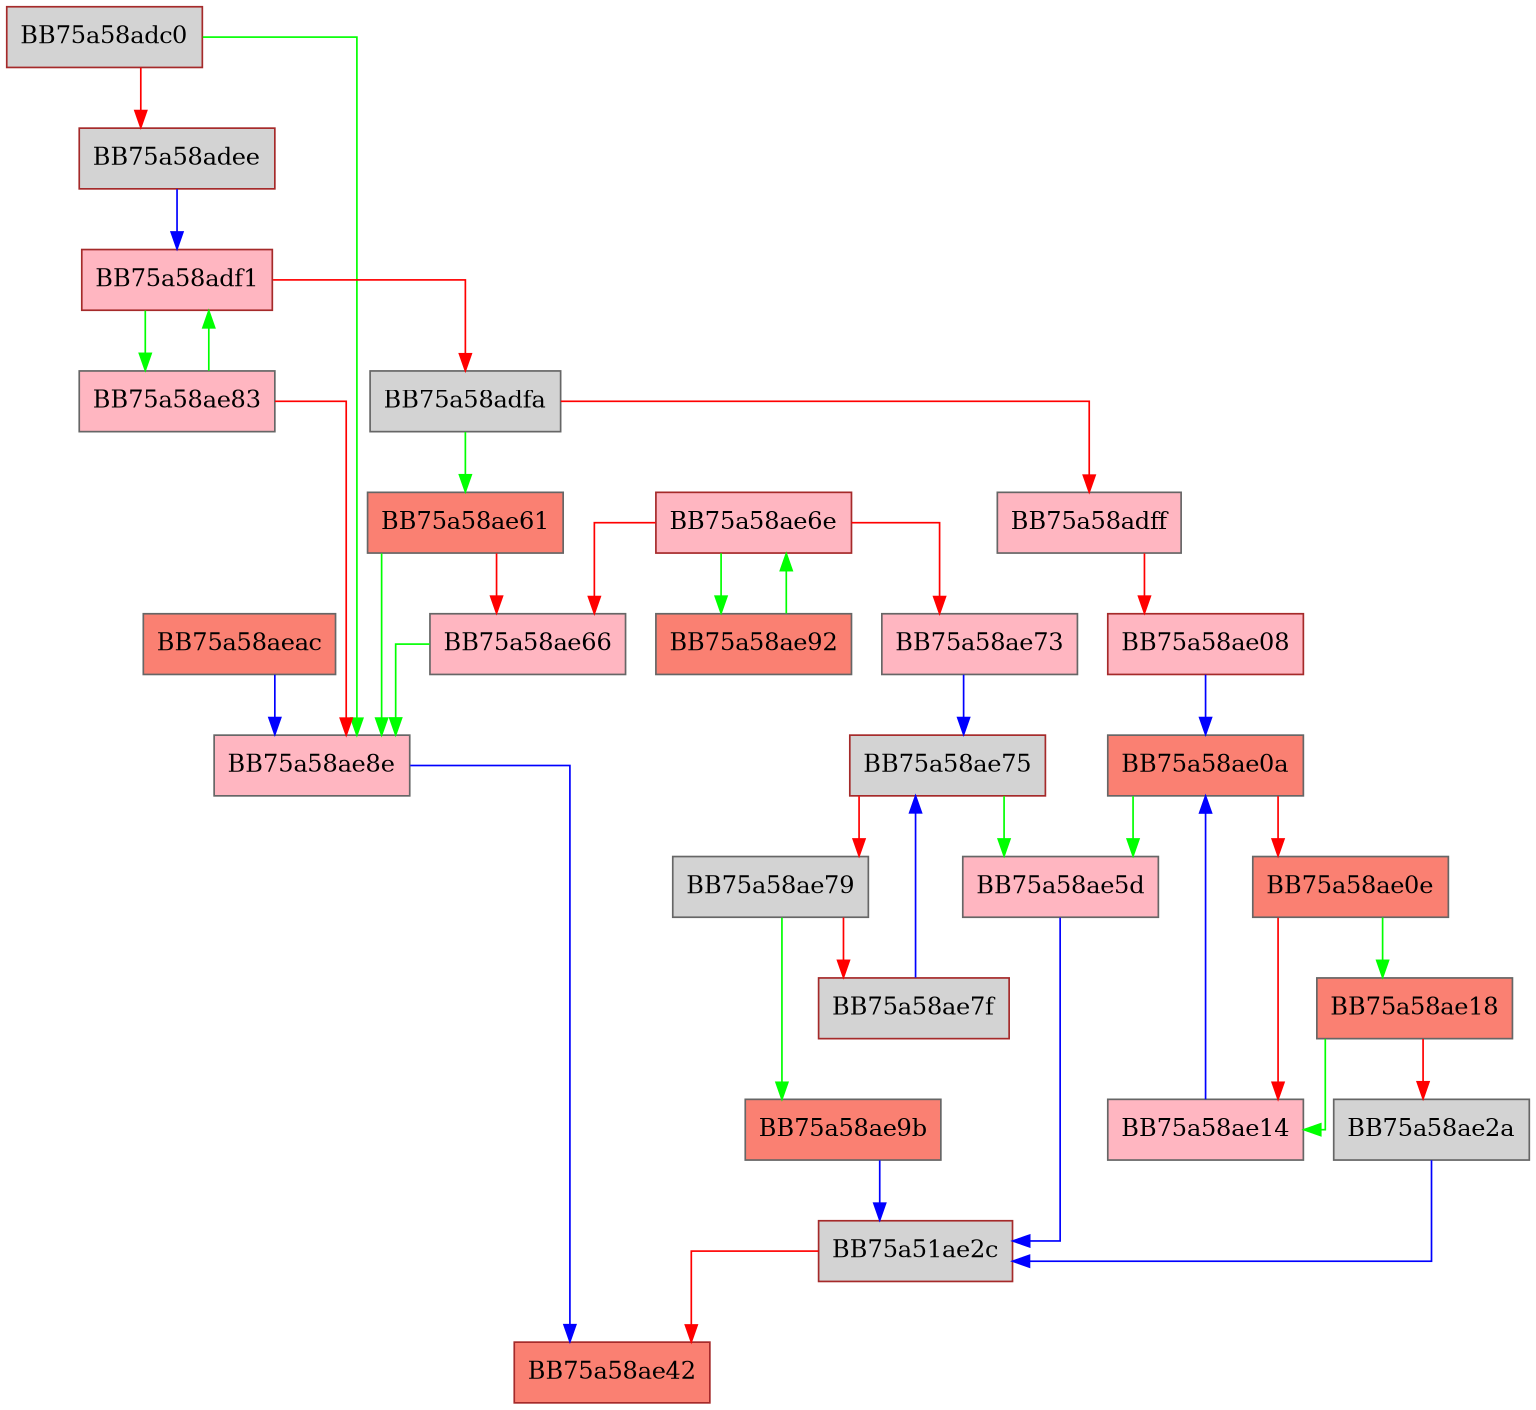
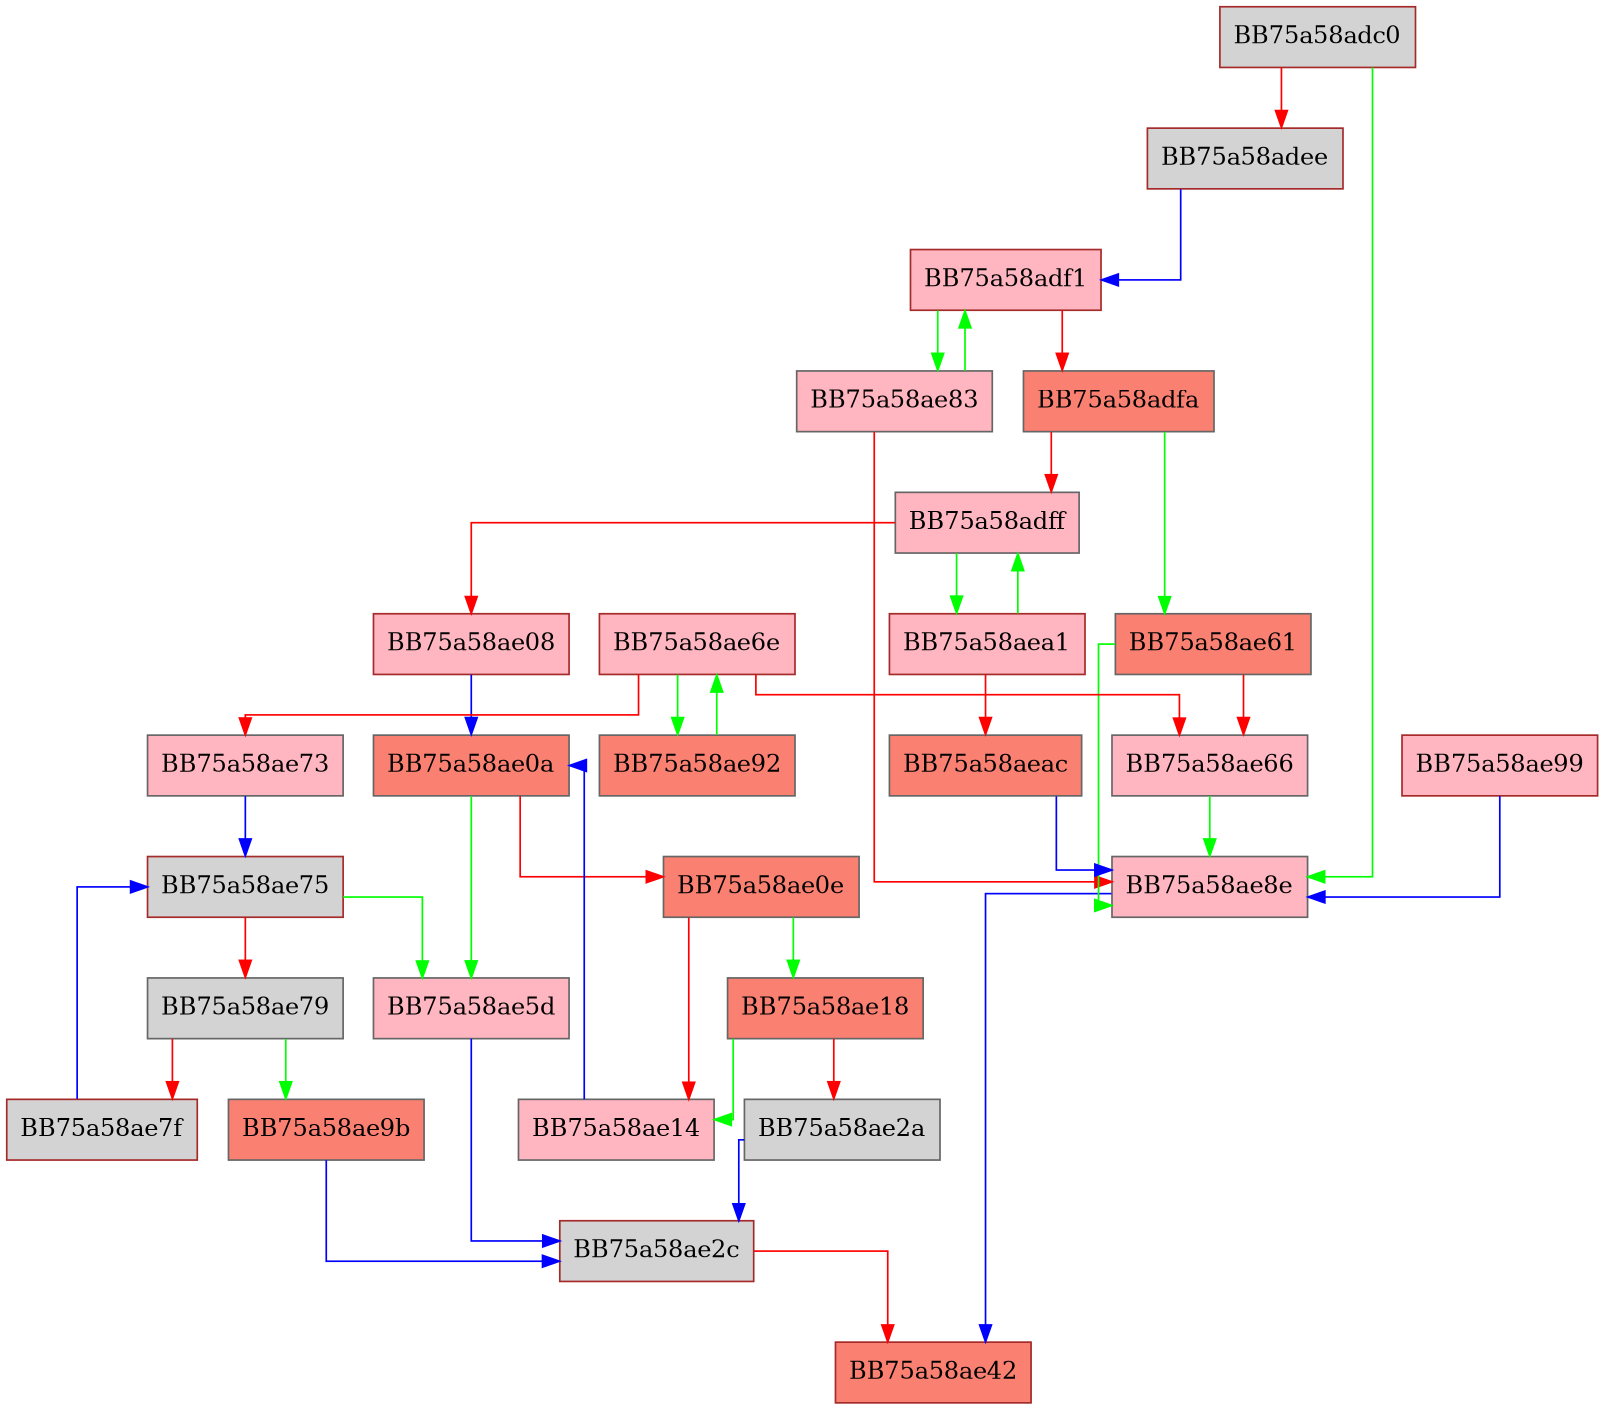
  digraph {
    splines=ortho
    node [color=gray40 fillcolor=lightpink shape=box style=filled]
    edge [color=green]
    BB75a58adc0 [color=brown fillcolor=lightgrey]
    BB75a58ae8e
    BB75a58adee [color=brown fillcolor=lightgrey]
    BB75a58ae42 [color=brown fillcolor=salmon]
    BB75a58adf1 [color=brown]
    BB75a58ae83
-   BB75a58adfa [fillcolor=lightgrey]
+   BB75a58adfa [fillcolor=salmon]
    BB75a58ae61 [fillcolor=salmon]
    BB75a58adff
    BB75a58ae66
+   BB75a58aea1 [color=brown]
    BB75a58ae08 [color=brown]
    BB75a58aeac [fillcolor=salmon]
    BB75a58ae0a [fillcolor=salmon]
    BB75a58ae5d
    BB75a58ae0e [fillcolor=salmon]
-   BB75a58ae2c [color=brown fillcolor=lightgrey label=BB75a51ae2c]
+   BB75a58ae2c [color=brown fillcolor=lightgrey]
    BB75a58ae18 [fillcolor=salmon]
    BB75a58ae14
    BB75a58ae2a [fillcolor=lightgrey]
    BB75a58ae6e [color=brown]
    BB75a58ae92 [fillcolor=salmon]
    BB75a58ae73
    BB75a58ae75 [color=brown fillcolor=lightgrey]
+   BB75a58ae99 [color=brown]
    BB75a58ae79 [fillcolor=lightgrey]
    BB75a58ae9b [fillcolor=salmon]
    BB75a58ae7f [color=brown fillcolor=lightgrey]
    BB75a58adc0 -> BB75a58ae8e
    BB75a58adc0 -> BB75a58adee [color=red]
    BB75a58ae8e -> BB75a58ae42 [color=blue]
    BB75a58adee -> BB75a58adf1 [color=blue]
    BB75a58adf1 -> BB75a58ae83
    BB75a58adf1 -> BB75a58adfa [color=red]
    BB75a58ae83 -> BB75a58ae8e [color=red]
    BB75a58ae83 -> BB75a58adf1
    BB75a58adfa -> BB75a58ae61
    BB75a58adfa -> BB75a58adff [color=red]
    BB75a58ae61 -> BB75a58ae8e
    BB75a58ae61 -> BB75a58ae66 [color=red]
+   BB75a58adff -> BB75a58aea1
    BB75a58adff -> BB75a58ae08 [color=red]
    BB75a58ae66 -> BB75a58ae8e
+   BB75a58aea1 -> BB75a58adff
+   BB75a58aea1 -> BB75a58aeac [color=red]
    BB75a58ae08 -> BB75a58ae0a [color=blue]
    BB75a58aeac -> BB75a58ae8e [color=blue]
    BB75a58ae0a -> BB75a58ae5d
    BB75a58ae0a -> BB75a58ae0e [color=red]
    BB75a58ae5d -> BB75a58ae2c [color=blue]
    BB75a58ae0e -> BB75a58ae18
    BB75a58ae0e -> BB75a58ae14 [color=red]
    BB75a58ae2c -> BB75a58ae42 [color=red]
    BB75a58ae18 -> BB75a58ae14
    BB75a58ae18 -> BB75a58ae2a [color=red]
    BB75a58ae14 -> BB75a58ae0a [color=blue]
    BB75a58ae2a -> BB75a58ae2c [color=blue]
    BB75a58ae6e -> BB75a58ae66 [color=red]
    BB75a58ae6e -> BB75a58ae92
    BB75a58ae6e -> BB75a58ae73 [color=red]
    BB75a58ae92 -> BB75a58ae6e
    BB75a58ae73 -> BB75a58ae75 [color=blue]
    BB75a58ae75 -> BB75a58ae5d
    BB75a58ae75 -> BB75a58ae79 [color=red]
+   BB75a58ae99 -> BB75a58ae8e [color=blue]
    BB75a58ae79 -> BB75a58ae9b
    BB75a58ae79 -> BB75a58ae7f [color=red]
    BB75a58ae9b -> BB75a58ae2c [color=blue]
    BB75a58ae7f -> BB75a58ae75 [color=blue]
  }
